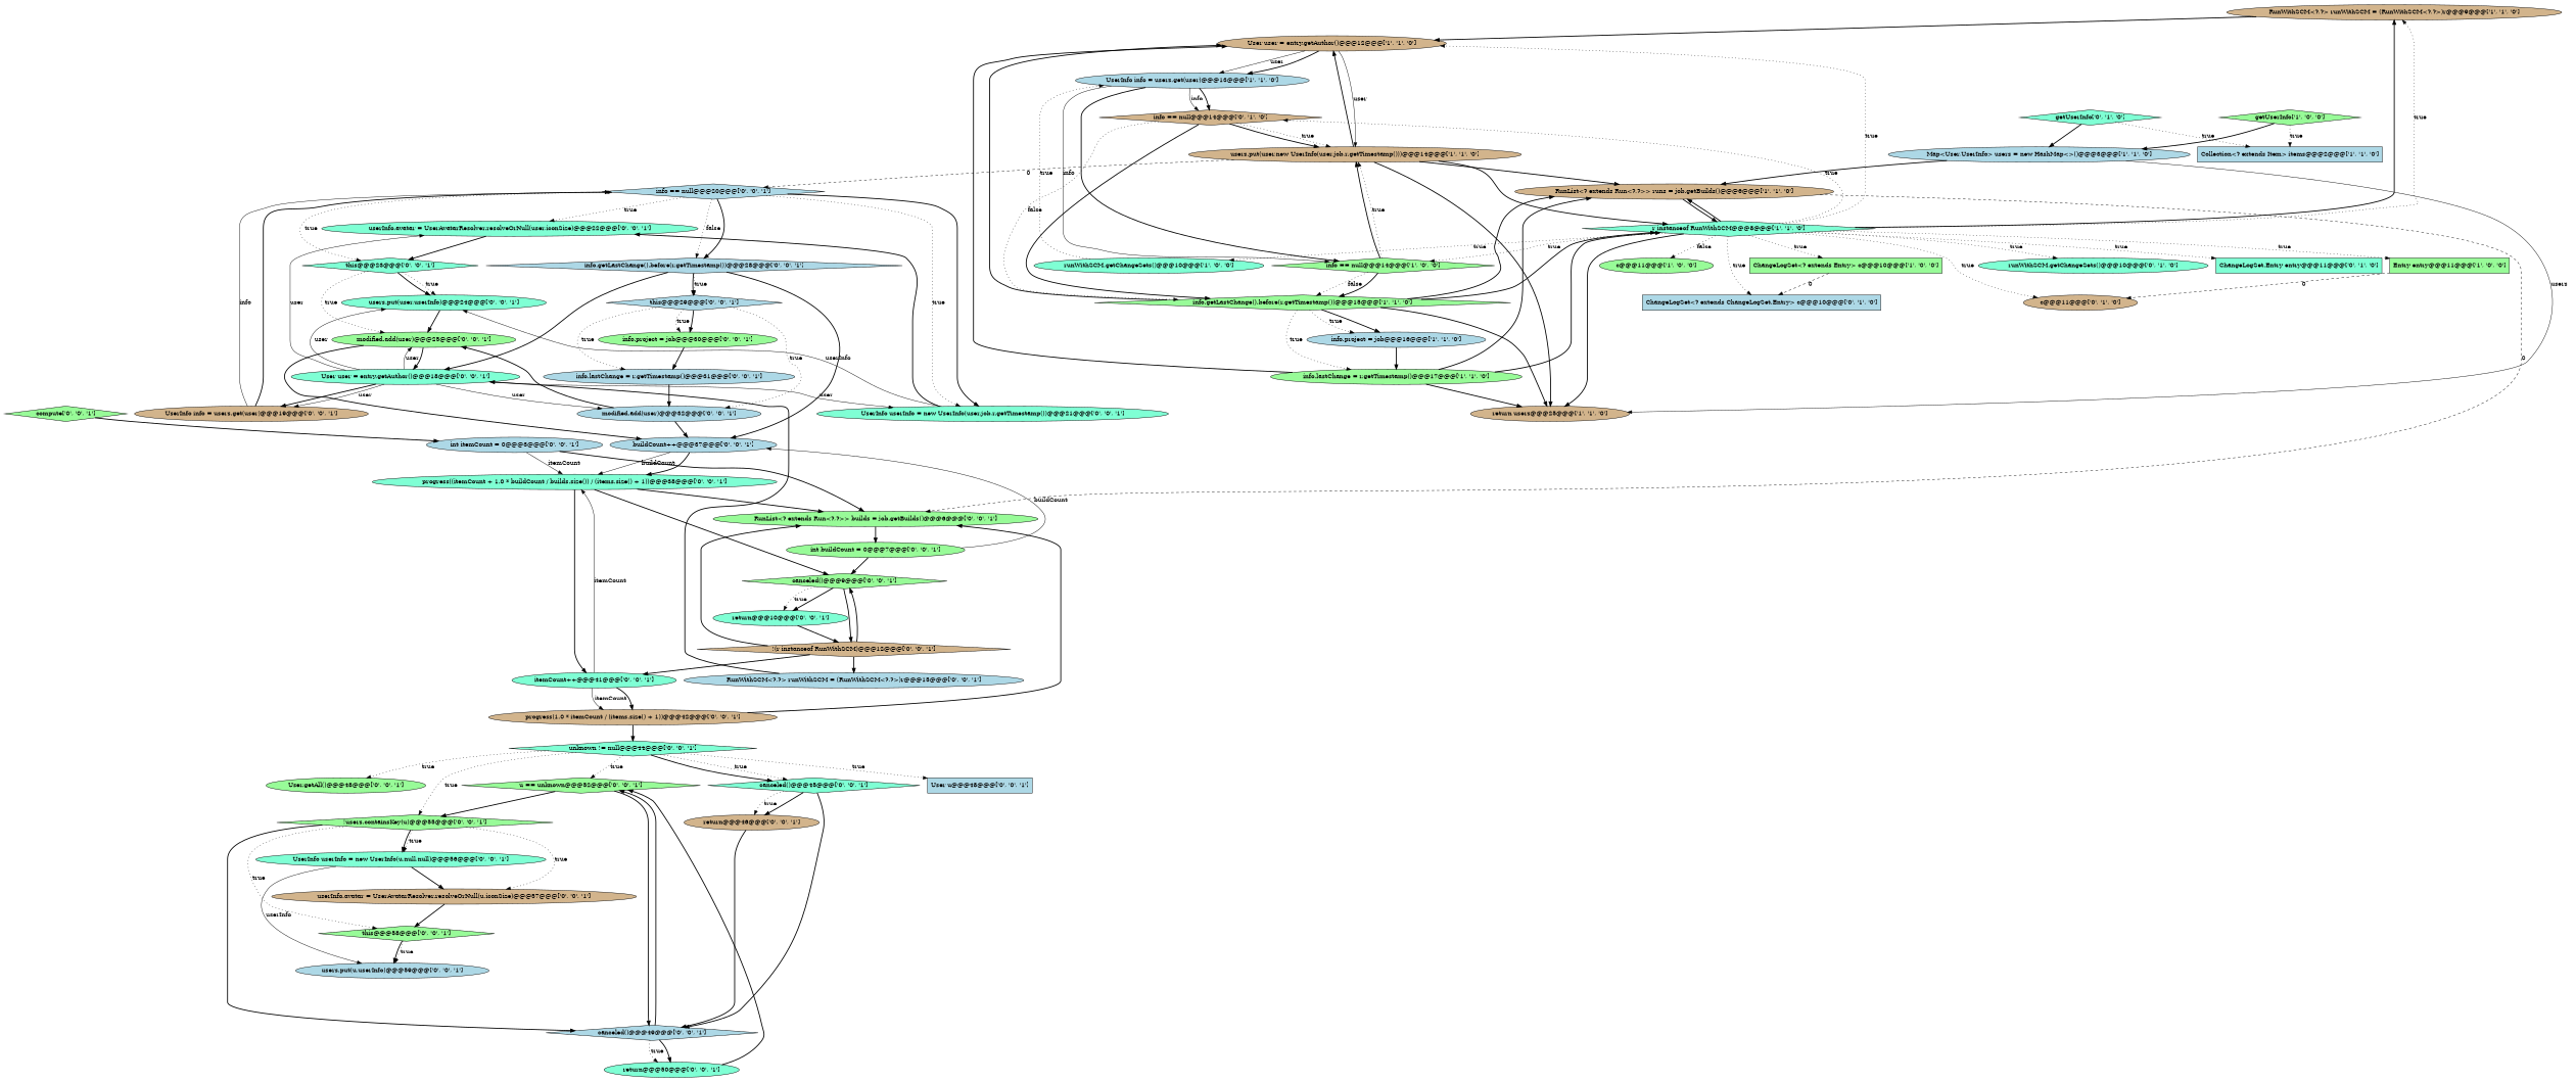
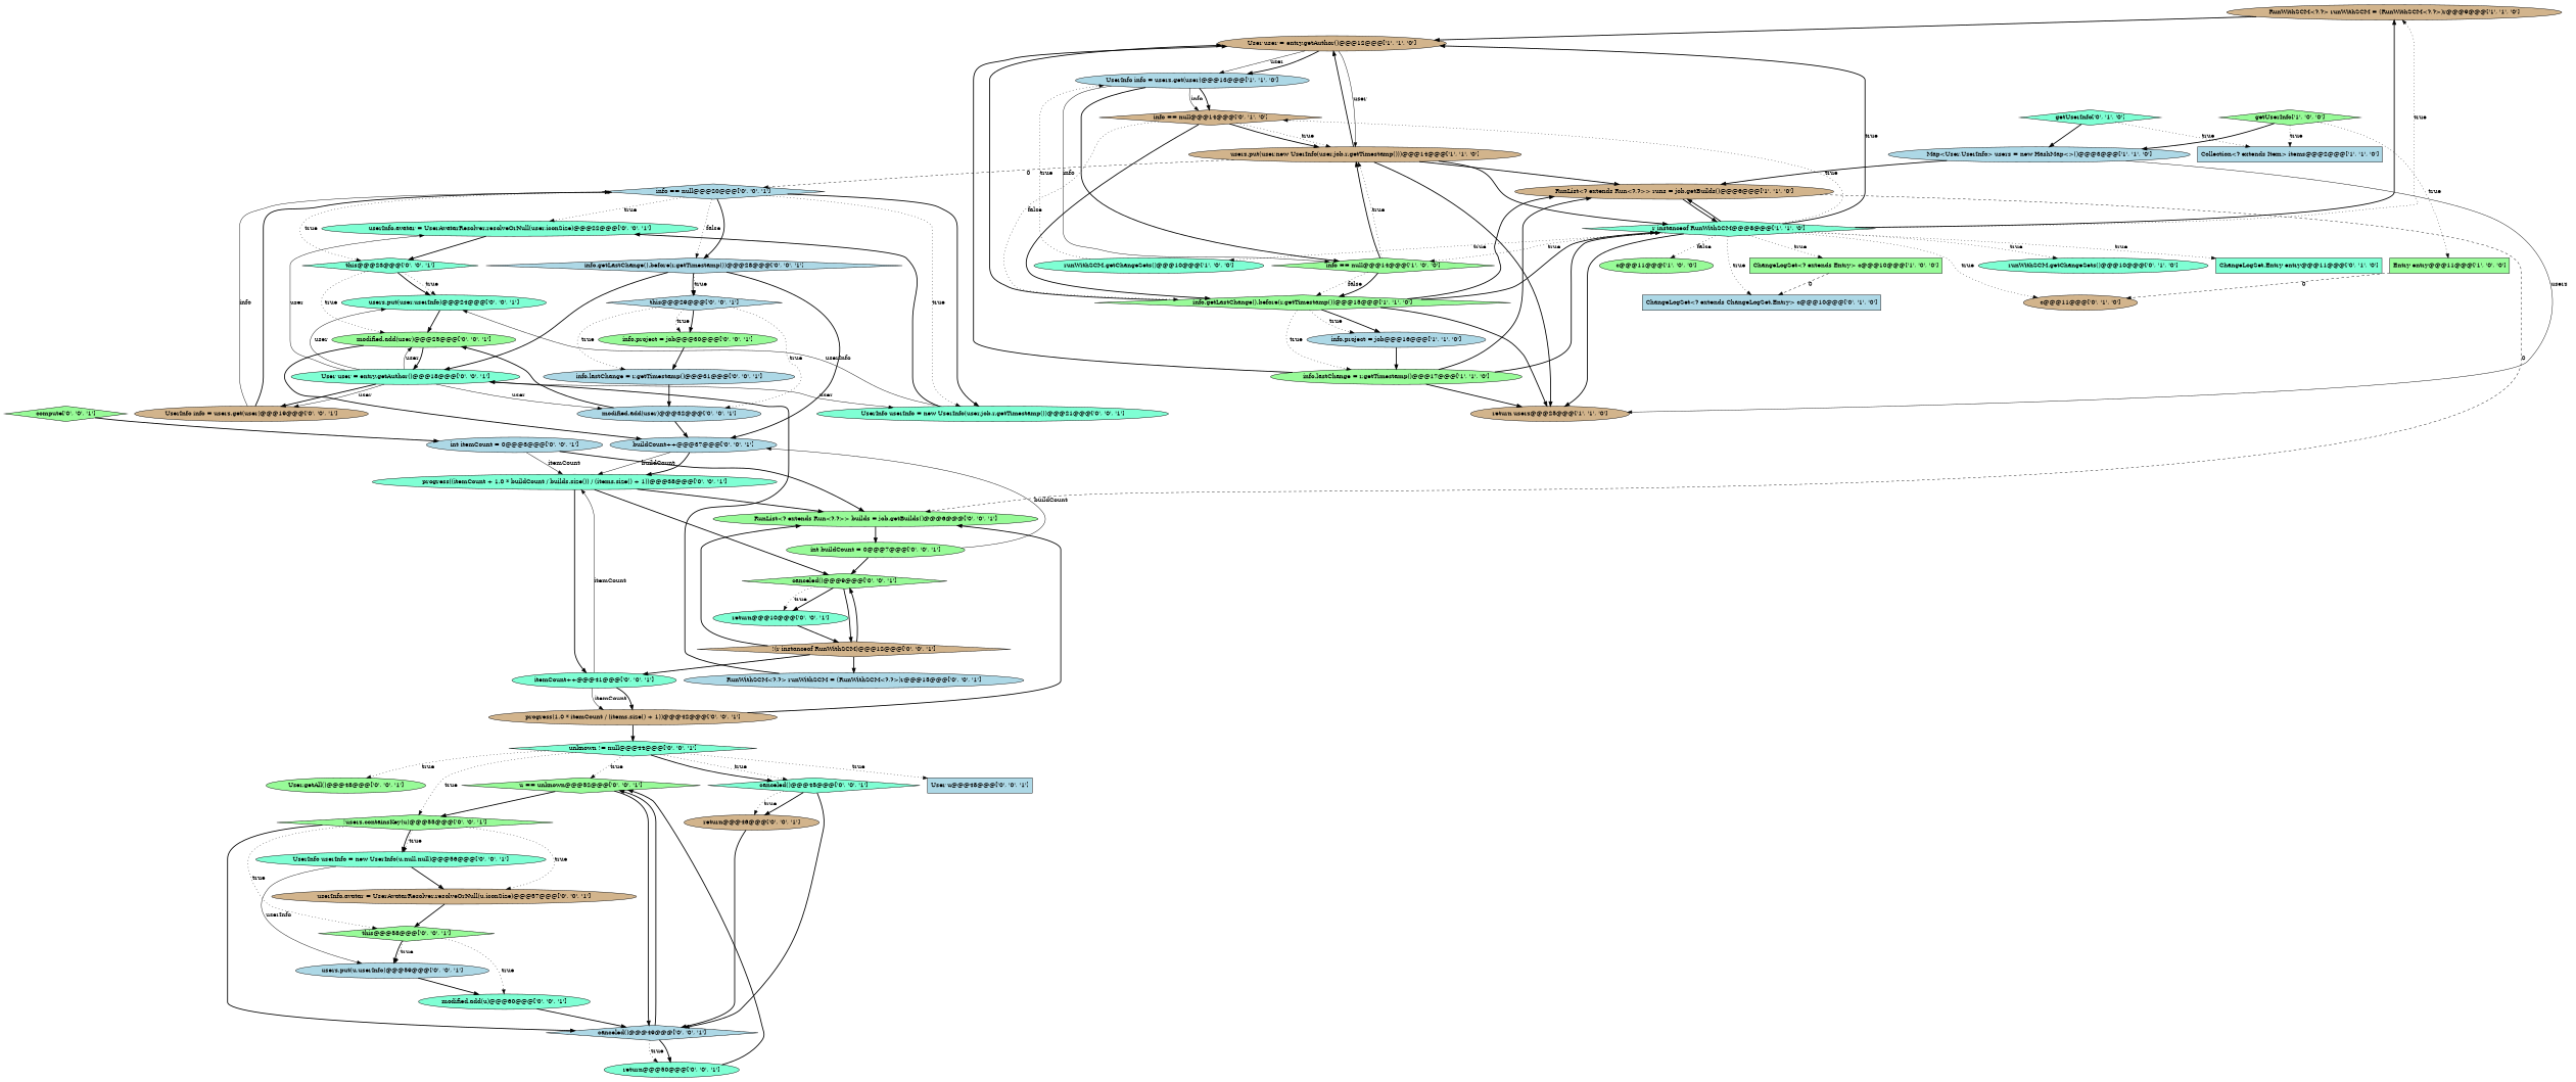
  digraph {
    node [fillcolor=aquamarine shape=ellipse style=filled]
    edge [style=bold]
    n1 [fillcolor=tan label="RunWithSCM<?,?> runWithSCM = (RunWithSCM<?,?>)r@@@9@@@['1', '1', '0']"]
    n2 [fillcolor=tan label="User user = entry.getAuthor()@@@12@@@['1', '1', '0']"]
    n3 [fillcolor=lightblue label="UserInfo info = users.get(user)@@@13@@@['1', '1', '0']"]
    n4 [fillcolor=tan label="users.put(user,new UserInfo(user,job,r.getTimestamp()))@@@14@@@['1', '1', '0']"]
    n5 [fillcolor=lightblue label="info.project = job@@@16@@@['1', '1', '0']"]
    n6 [fillcolor=palegreen label="info.lastChange = r.getTimestamp()@@@17@@@['1', '1', '0']"]
    n7 [fillcolor=tan label="RunList<? extends Run<?,?>> runs = job.getBuilds()@@@6@@@['1', '1', '0']"]
    n8 [fillcolor=tan label="return users@@@25@@@['1', '1', '0']"]
    n9 [label="r instanceof RunWithSCM@@@8@@@['1', '1', '0']" shape=diamond]
    n10 [fillcolor=palegreen label="User.getAll()@@@48@@@['0', '0', '1']"]
    n11 [label="progress((itemCount + 1.0 * buildCount / builds.size()) / (items.size() + 1))@@@38@@@['0', '0', '1']"]
    n12 [fillcolor=palegreen label="RunList<? extends Run<?,?>> builds = job.getBuilds()@@@6@@@['0', '0', '1']"]
    n13 [fillcolor=palegreen label="canceled()@@@9@@@['0', '0', '1']" shape=diamond]
    n14 [label="itemCount++@@@41@@@['0', '0', '1']"]
    n15 [fillcolor=palegreen label="int buildCount = 0@@@7@@@['0', '0', '1']"]
    n16 [fillcolor=tan label="!(r instanceof RunWithSCM)@@@12@@@['0', '0', '1']" shape=diamond]
    n17 [label="return@@@10@@@['0', '0', '1']"]
    n18 [fillcolor=tan label="progress(1.0 * itemCount / (items.size() + 1))@@@42@@@['0', '0', '1']"]
    n19 [fillcolor=lightblue label="RunWithSCM<?,?> runWithSCM = (RunWithSCM<?,?>)r@@@15@@@['0', '0', '1']"]
    n20 [label="User user = entry.getAuthor()@@@18@@@['0', '0', '1']"]
    n21 [label="users.put(user,userInfo)@@@24@@@['0', '0', '1']"]
    n22 [label="userInfo.avatar = UserAvatarResolver.resolveOrNull(user,iconSize)@@@22@@@['0', '0', '1']"]
    n23 [fillcolor=tan label="UserInfo info = users.get(user)@@@19@@@['0', '0', '1']"]
    n24 [label="UserInfo userInfo = new UserInfo(user,job,r.getTimestamp())@@@21@@@['0', '0', '1']"]
    n25 [fillcolor=lightblue label="modified.add(user)@@@32@@@['0', '0', '1']"]
    n26 [fillcolor=palegreen label="modified.add(user)@@@25@@@['0', '0', '1']"]
    n27 [fillcolor=tan label="info == null@@@14@@@['0', '1', '0']" shape=diamond]
    n28 [fillcolor=palegreen label="info == null@@@14@@@['1', '0', '0']" shape=diamond]
    n29 [fillcolor=lightblue label="info == null@@@20@@@['0', '0', '1']" shape=diamond]
    n30 [fillcolor=palegreen label="info.getLastChange().before(r.getTimestamp())@@@15@@@['1', '1', '0']" shape=diamond]
    n31 [fillcolor=lightblue label="canceled()@@@49@@@['0', '0', '1']" shape=diamond]
    n32 [fillcolor=palegreen label="u == unknown@@@52@@@['0', '0', '1']" shape=diamond]
    n33 [label="return@@@50@@@['0', '0', '1']"]
    n34 [fillcolor=palegreen label="!users.containsKey(u)@@@55@@@['0', '0', '1']" shape=diamond]
    n35 [fillcolor=palegreen label="Entry entry@@@11@@@['1', '0', '0']" shape=box]
    n36 [fillcolor=tan label="c@@@11@@@['0', '1', '0']"]
+   n37 [label="modified.add(u)@@@60@@@['0', '0', '1']"]
    n38 [label="runWithSCM.getChangeSets()@@@10@@@['0', '1', '0']"]
    n39 [label="this@@@23@@@['0', '0', '1']" shape=diamond]
    n40 [fillcolor=lightblue label="buildCount++@@@37@@@['0', '0', '1']"]
    n41 [label="ChangeLogSet.Entry entry@@@11@@@['0', '1', '0']" shape=box]
    n42 [fillcolor=tan label="userInfo.avatar = UserAvatarResolver.resolveOrNull(u,iconSize)@@@57@@@['0', '0', '1']"]
    n43 [label="UserInfo userInfo = new UserInfo(u,null,null)@@@56@@@['0', '0', '1']"]
    n44 [fillcolor=palegreen label="this@@@58@@@['0', '0', '1']" shape=diamond]
    n45 [fillcolor=lightblue label="users.put(u,userInfo)@@@59@@@['0', '0', '1']"]
    n46 [label="runWithSCM.getChangeSets()@@@10@@@['1', '0', '0']"]
    n47 [fillcolor=tan label="return@@@46@@@['0', '0', '1']"]
    n48 [fillcolor=palegreen label="c@@@11@@@['1', '0', '0']"]
    n49 [fillcolor=lightblue label="ChangeLogSet<? extends ChangeLogSet.Entry> c@@@10@@@['0', '1', '0']" shape=box]
    n50 [fillcolor=palegreen label="ChangeLogSet<? extends Entry> c@@@10@@@['1', '0', '0']" shape=box]
    n51 [fillcolor=palegreen label="info.project = job@@@30@@@['0', '0', '1']"]
    n52 [fillcolor=lightblue label="info.lastChange = r.getTimestamp()@@@31@@@['0', '0', '1']"]
    n53 [label="getUserInfo['0', '1', '0']" shape=diamond]
    n54 [fillcolor=lightblue label="Collection<? extends Item> items@@@2@@@['1', '1', '0']" shape=box]
    n55 [fillcolor=lightblue label="Map<User,UserInfo> users = new HashMap<>()@@@3@@@['1', '1', '0']"]
    n56 [fillcolor=lightblue label="info.getLastChange().before(r.getTimestamp())@@@28@@@['0', '0', '1']" shape=diamond]
    n57 [fillcolor=lightblue label="this@@@29@@@['0', '0', '1']" shape=diamond]
    n58 [label="unknown != null@@@44@@@['0', '0', '1']" shape=diamond]
    n59 [fillcolor=lightblue label="User u@@@48@@@['0', '0', '1']" shape=box]
    n60 [label="canceled()@@@45@@@['0', '0', '1']" shape=diamond]
    n61 [fillcolor=palegreen label="getUserInfo['1', '0', '0']" shape=diamond]
    n62 [fillcolor=palegreen label="compute['0', '0', '1']" shape=diamond]
    n63 [fillcolor=lightblue label="int itemCount = 0@@@3@@@['0', '0', '1']"]
    n1 -> n2
    n2 -> n3 [label=user style=solid]
    n2 -> n3
    n2 -> n4 [label=user style=solid]
    n3 -> n27
    n3 -> n27 [label=info style=solid]
    n3 -> n28 [label=info style=solid]
    n3 -> n28
    n4 -> n2
    n4 -> n7
    n4 -> n8
    n4 -> n9
    n4 -> n29 [label=0 style=dashed]
    n5 -> n6
    n6 -> n2
    n6 -> n7
    n6 -> n8
    n6 -> n9
    n7 -> n9
    n7 -> n12 [label=0 style=dashed]
    n9 -> n1
    n9 -> n1 [label=true style=dotted]
-   n9 -> n2 [label=true style=dotted]
+   n9 -> n2 [label=true]
    n9 -> n7
    n9 -> n8
    n9 -> n27 [label=true style=dotted]
    n9 -> n28 [label=true style=dotted]
-   n9 -> n35 [label=true style=dotted]
+   n61 -> n35 [label=true style=dotted]
    n9 -> n36 [label=true style=dotted]
    n9 -> n38 [label=true style=dotted]
    n9 -> n41 [label=true style=dotted]
    n9 -> n46 [label=true style=dotted]
    n9 -> n48 [label=false style=dotted]
    n9 -> n49 [label=true style=dotted]
    n9 -> n50 [label=true style=dotted]
    n11 -> n12
    n11 -> n13
    n11 -> n14
    n12 -> n15
    n13 -> n16
    n13 -> n17
    n13 -> n17 [label=true style=dotted]
    n14 -> n11 [label=itemCount style=solid]
    n14 -> n18 [label=itemCount style=solid]
    n14 -> n18
    n15 -> n13
    n15 -> n40 [label=buildCount style=solid]
    n16 -> n12
    n16 -> n13
    n16 -> n14
    n16 -> n19
    n17 -> n16
    n18 -> n12
    n18 -> n58
    n19 -> n20
    n20 -> n21 [label=user style=solid]
    n20 -> n22 [label=user style=solid]
    n20 -> n23
    n20 -> n23 [label=user style=solid]
    n20 -> n24 [label=user style=solid]
    n20 -> n25 [label=user style=solid]
    n20 -> n26 [label=user style=solid]
    n21 -> n26
    n22 -> n39
    n23 -> n29
    n23 -> n29 [label=info style=solid]
    n24 -> n21 [label=userInfo style=solid]
    n24 -> n22
    n25 -> n26
    n25 -> n40
    n26 -> n20
    n26 -> n40
    n27 -> n4
    n27 -> n4 [label=true style=dotted]
    n27 -> n30 [label=false style=dotted]
    n27 -> n30
    n28 -> n4 [label=true style=dotted]
    n28 -> n4
    n28 -> n30 [label=false style=dotted]
    n28 -> n30
    n29 -> n22 [label=true style=dotted]
    n29 -> n24
    n29 -> n24 [label=true style=dotted]
    n29 -> n39 [label=true style=dotted]
    n29 -> n56 [label=false style=dotted]
    n29 -> n56
    n30 -> n2
    n30 -> n5
    n30 -> n5 [label=true style=dotted]
    n30 -> n6 [label=true style=dotted]
    n30 -> n7
    n30 -> n8
    n30 -> n9
    n31 -> n32
    n31 -> n33
    n31 -> n33 [label=true style=dotted]
    n32 -> n31
    n32 -> n34
    n33 -> n32
    n34 -> n31
    n34 -> n42 [label=true style=dotted]
    n34 -> n43 [label=true style=dotted]
    n34 -> n43
    n34 -> n44 [label=true style=dotted]
    n35 -> n36 [label=0 style=dashed]
+   n37 -> n31
    n39 -> n21 [label=true style=dotted]
    n39 -> n21
    n39 -> n26 [label=true style=dotted]
    n40 -> n11 [label=buildCount style=solid]
    n40 -> n11
    n42 -> n44
    n43 -> n42
    n43 -> n45 [label=userInfo style=solid]
+   n44 -> n37 [label=true style=dotted]
    n44 -> n45 [label=true style=dotted]
    n44 -> n45
+   n45 -> n37
    n46 -> n3 [label=true style=dotted]
    n47 -> n31
    n50 -> n49 [label=0 style=dashed]
    n51 -> n52
    n52 -> n25
    n53 -> n54 [label=true style=dotted]
    n53 -> n55
    n55 -> n7
    n55 -> n8 [label=users style=solid]
    n56 -> n20
    n56 -> n40
    n56 -> n57
    n56 -> n57 [label=true style=dotted]
    n57 -> n25 [label=true style=dotted]
    n57 -> n51
    n57 -> n51 [label=true style=dotted]
    n57 -> n52 [label=true style=dotted]
    n58 -> n10 [label=true style=dotted]
    n58 -> n32 [label=true style=dotted]
    n58 -> n34 [label=true style=dotted]
    n58 -> n59 [label=true style=dotted]
    n58 -> n60
    n58 -> n60 [label=true style=dotted]
    n60 -> n31
    n60 -> n47
    n60 -> n47 [label=true style=dotted]
    n61 -> n54 [label=true style=dotted]
    n61 -> n55
    n62 -> n63
    n63 -> n11 [label=itemCount style=solid]
    n63 -> n12
  }
